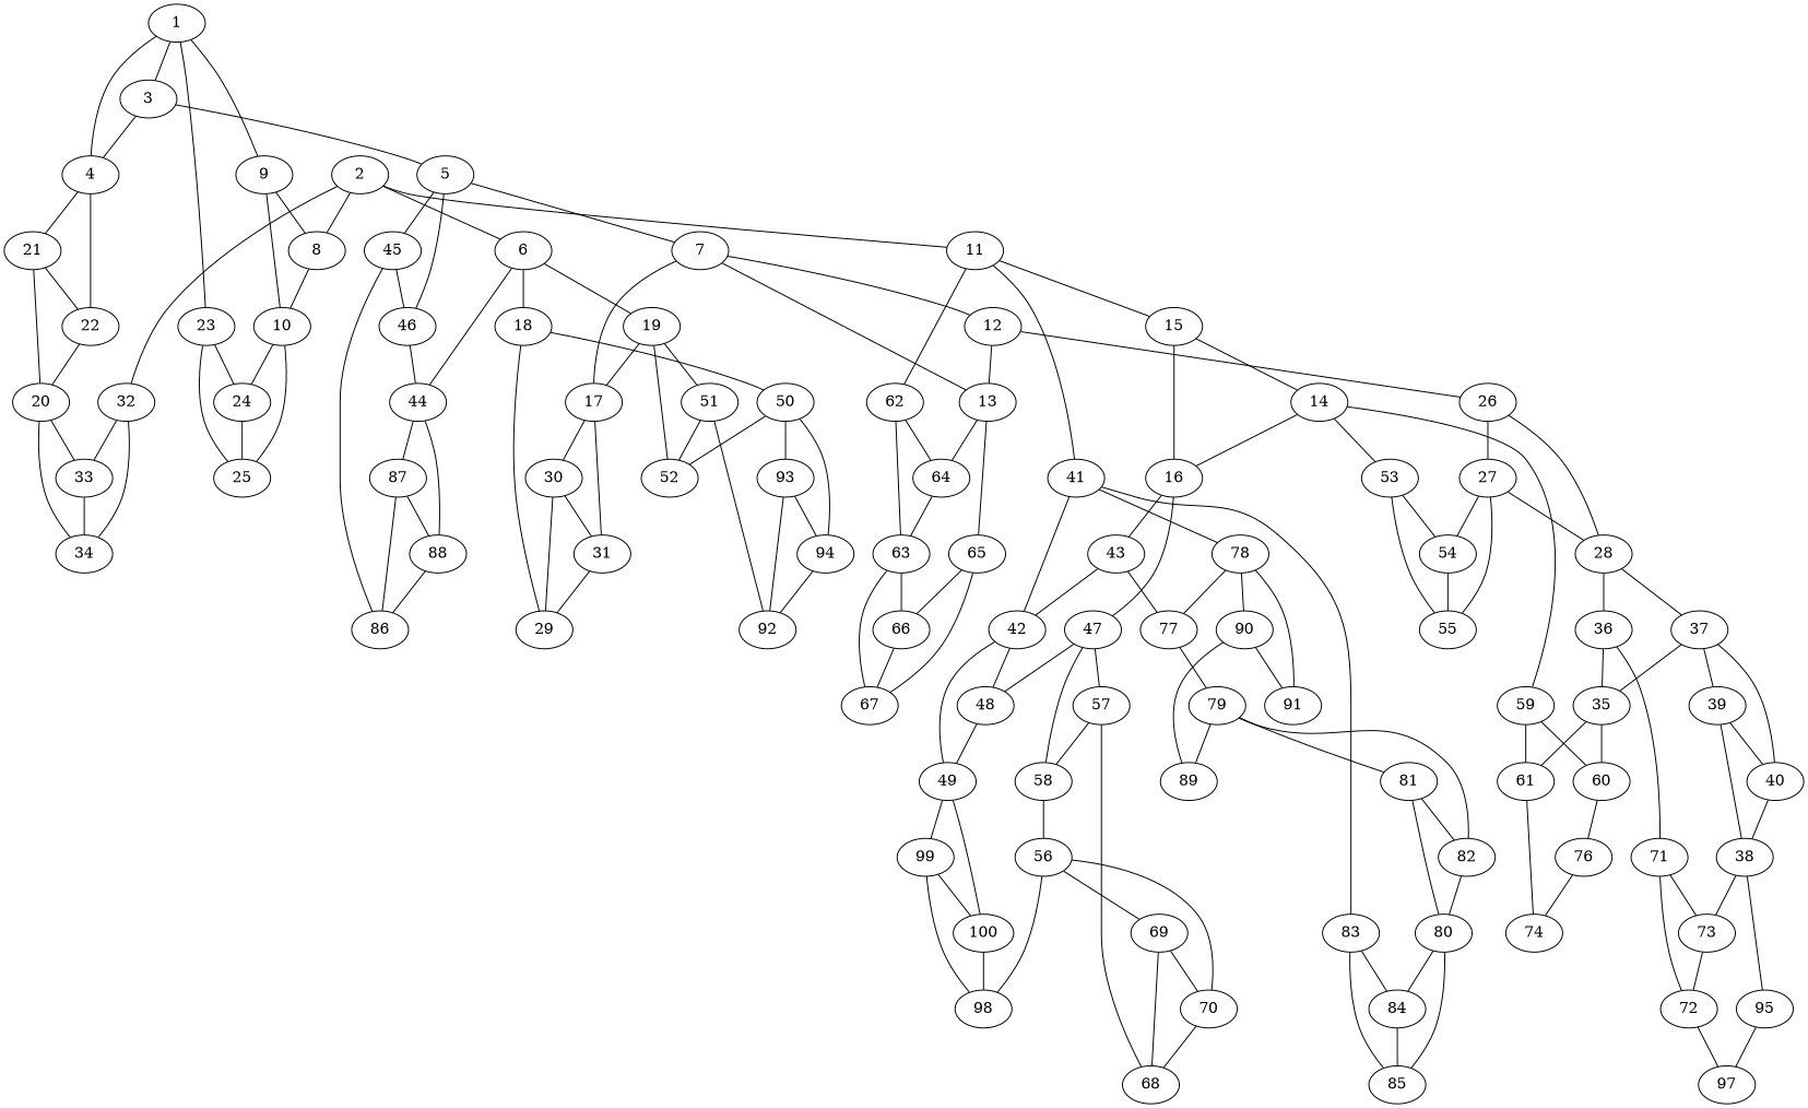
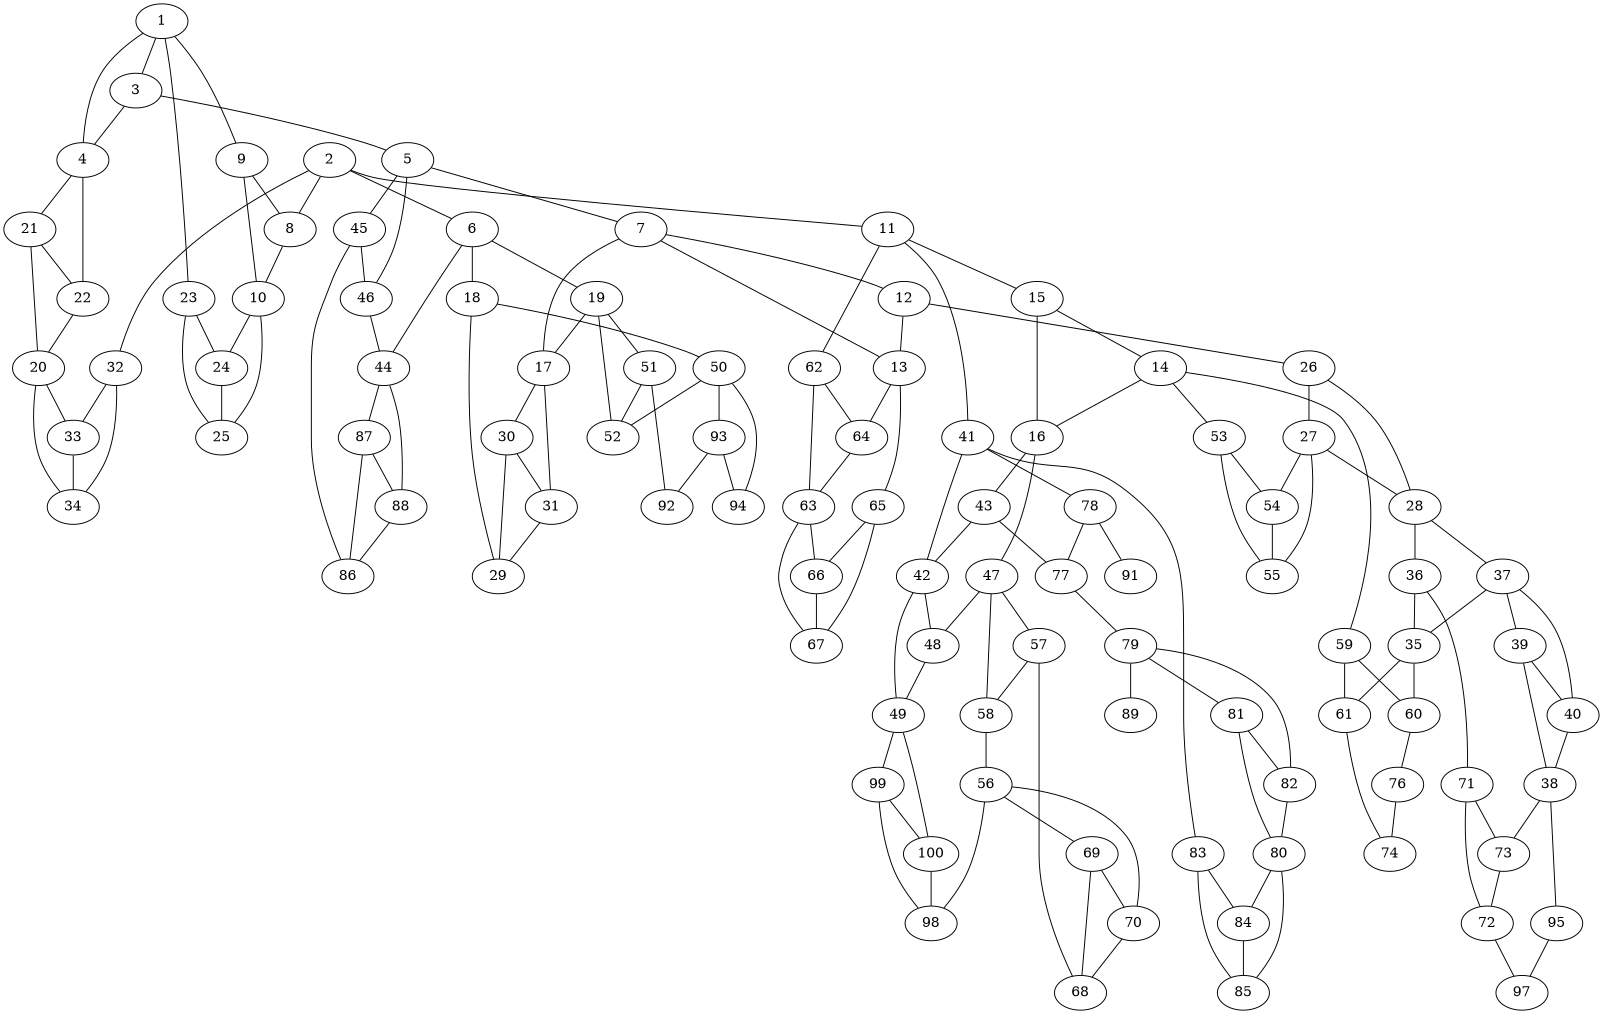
  graph {
    1
    3
    4
    9
    23
    5
    21
    22
    8
    10
    24
    25
    7
    45
    46
    20
    17
    12
    13
    86
    44
    33
    34
    2
    6
    11
    32
    18
    19
    15
    41
    62
    29
    50
    51
    52
    87
    88
    14
    16
    42
    78
    83
    64
    63
    93
    94
    30
    31
    92
    53
    59
    43
    47
    48
    49
    77
-   90
    91
    84
    85
    66
    67
    26
    65
    27
    28
    54
    55
    36
    37
    60
    61
    57
    58
    99
    100
    79
    89
    35
    71
    39
    40
    76
    74
    68
    56
    81
    82
    98
    69
    70
    72
    73
    38
    97
    95
    80
    1 -- 3
    1 -- 4
    1 -- 9
    1 -- 23
    3 -- 4
    3 -- 5
    4 -- 21
    4 -- 22
    9 -- 8
    9 -- 10
    23 -- 24
    23 -- 25
    5 -- 7
    5 -- 45
    5 -- 46
    21 -- 22
    21 -- 20
    22 -- 20
    8 -- 10
    10 -- 24
    10 -- 25
    24 -- 25
    7 -- 17
    7 -- 12
    7 -- 13
    45 -- 46
    45 -- 86
    46 -- 44
    20 -- 33
    20 -- 34
    17 -- 30
    17 -- 31
    12 -- 13
    12 -- 26
    13 -- 64
    13 -- 65
    44 -- 87
    44 -- 88
    33 -- 34
    2 -- 8
    2 -- 6
    2 -- 11
    2 -- 32
    6 -- 44
    6 -- 18
    6 -- 19
    11 -- 15
    11 -- 41
    11 -- 62
    32 -- 33
    32 -- 34
    18 -- 29
    18 -- 50
    19 -- 17
    19 -- 51
    19 -- 52
    15 -- 14
    15 -- 16
    41 -- 42
    41 -- 78
    41 -- 83
    62 -- 64
    62 -- 63
    50 -- 52
    50 -- 93
    50 -- 94
    51 -- 52
    51 -- 92
    87 -- 86
    87 -- 88
    88 -- 86
    14 -- 16
    14 -- 53
    14 -- 59
    16 -- 43
    16 -- 47
    42 -- 48
    42 -- 49
    78 -- 77
-   78 -- 90
    78 -- 91
    83 -- 84
    83 -- 85
    64 -- 63
    63 -- 66
    63 -- 67
    93 -- 94
    93 -- 92
-   94 -- 92
    30 -- 29
    30 -- 31
    31 -- 29
    53 -- 54
    53 -- 55
    59 -- 60
    59 -- 61
    43 -- 42
    43 -- 77
    47 -- 48
    47 -- 57
    47 -- 58
    48 -- 49
    49 -- 99
    49 -- 100
    77 -- 79
-   90 -- 91
-   90 -- 89
    84 -- 85
    66 -- 67
    26 -- 27
    26 -- 28
    65 -- 66
    65 -- 67
    27 -- 28
    27 -- 54
    27 -- 55
    28 -- 36
    28 -- 37
    54 -- 55
    36 -- 35
    36 -- 71
    37 -- 35
    37 -- 39
    37 -- 40
    60 -- 76
    61 -- 74
    57 -- 58
    57 -- 68
    58 -- 56
    99 -- 100
    99 -- 98
    100 -- 98
    79 -- 89
    79 -- 81
    79 -- 82
    35 -- 60
    35 -- 61
    71 -- 72
    71 -- 73
    39 -- 40
    39 -- 38
    40 -- 38
    76 -- 74
    56 -- 98
    56 -- 69
    56 -- 70
    81 -- 82
    81 -- 80
    82 -- 80
    69 -- 68
    69 -- 70
    70 -- 68
    72 -- 97
    73 -- 72
    38 -- 73
    38 -- 95
    95 -- 97
    80 -- 84
    80 -- 85
  }
